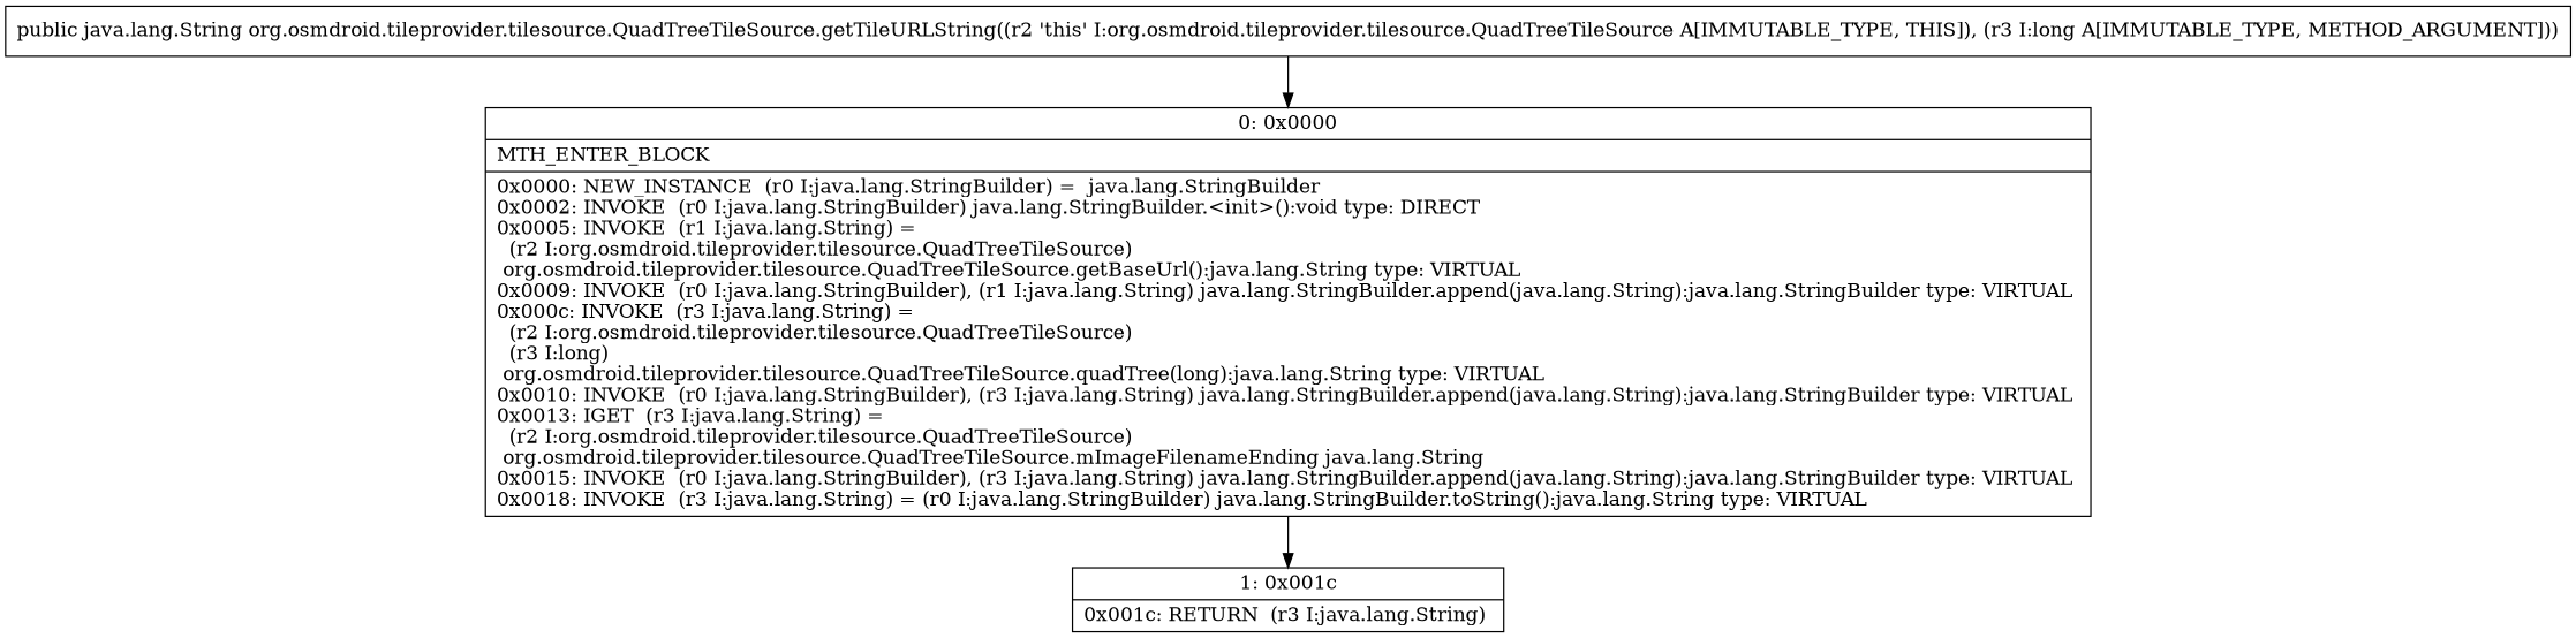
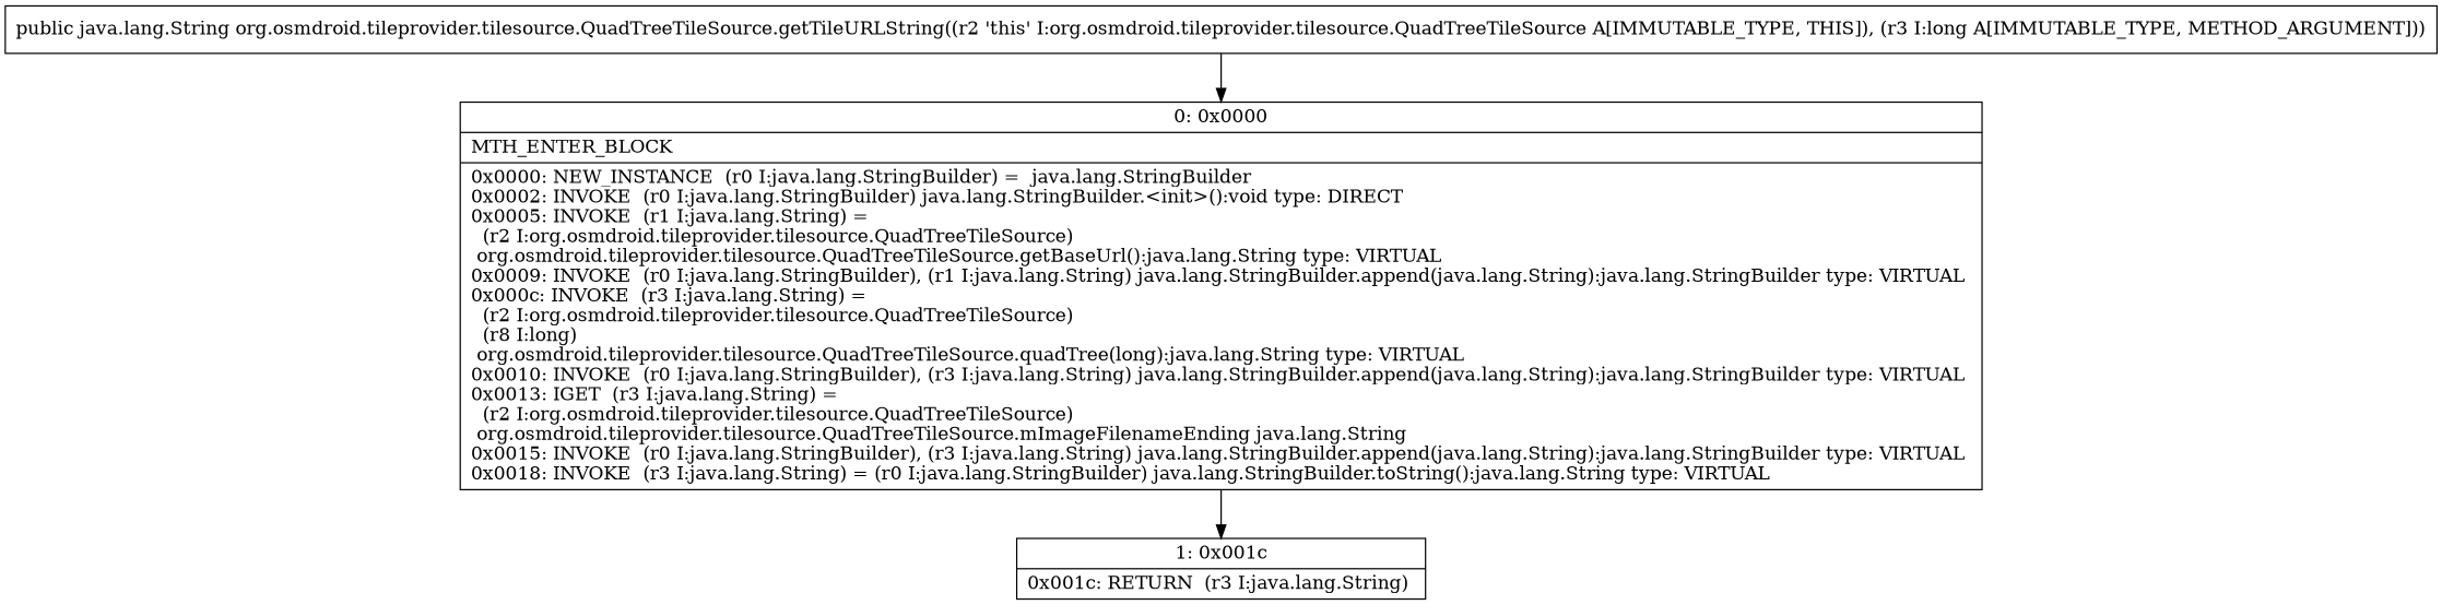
  digraph {
    node [shape=record]
-   n1 [label="{0\:\ 0x0000|MTH_ENTER_BLOCK\l|0x0000: NEW_INSTANCE  (r0 I:java.lang.StringBuilder) =  java.lang.StringBuilder \l0x0002: INVOKE  (r0 I:java.lang.StringBuilder) java.lang.StringBuilder.\<init\>():void type: DIRECT \l0x0005: INVOKE  (r1 I:java.lang.String) = \l  (r2 I:org.osmdroid.tileprovider.tilesource.QuadTreeTileSource)\l org.osmdroid.tileprovider.tilesource.QuadTreeTileSource.getBaseUrl():java.lang.String type: VIRTUAL \l0x0009: INVOKE  (r0 I:java.lang.StringBuilder), (r1 I:java.lang.String) java.lang.StringBuilder.append(java.lang.String):java.lang.StringBuilder type: VIRTUAL \l0x000c: INVOKE  (r3 I:java.lang.String) = \l  (r2 I:org.osmdroid.tileprovider.tilesource.QuadTreeTileSource)\l  (r3 I:long)\l org.osmdroid.tileprovider.tilesource.QuadTreeTileSource.quadTree(long):java.lang.String type: VIRTUAL \l0x0010: INVOKE  (r0 I:java.lang.StringBuilder), (r3 I:java.lang.String) java.lang.StringBuilder.append(java.lang.String):java.lang.StringBuilder type: VIRTUAL \l0x0013: IGET  (r3 I:java.lang.String) = \l  (r2 I:org.osmdroid.tileprovider.tilesource.QuadTreeTileSource)\l org.osmdroid.tileprovider.tilesource.QuadTreeTileSource.mImageFilenameEnding java.lang.String \l0x0015: INVOKE  (r0 I:java.lang.StringBuilder), (r3 I:java.lang.String) java.lang.StringBuilder.append(java.lang.String):java.lang.StringBuilder type: VIRTUAL \l0x0018: INVOKE  (r3 I:java.lang.String) = (r0 I:java.lang.StringBuilder) java.lang.StringBuilder.toString():java.lang.String type: VIRTUAL \l}"]
+   n1 [label="{0\:\ 0x0000|MTH_ENTER_BLOCK\l|0x0000: NEW_INSTANCE  (r0 I:java.lang.StringBuilder) =  java.lang.StringBuilder \l0x0002: INVOKE  (r0 I:java.lang.StringBuilder) java.lang.StringBuilder.\<init\>():void type: DIRECT \l0x0005: INVOKE  (r1 I:java.lang.String) = \l  (r2 I:org.osmdroid.tileprovider.tilesource.QuadTreeTileSource)\l org.osmdroid.tileprovider.tilesource.QuadTreeTileSource.getBaseUrl():java.lang.String type: VIRTUAL \l0x0009: INVOKE  (r0 I:java.lang.StringBuilder), (r1 I:java.lang.String) java.lang.StringBuilder.append(java.lang.String):java.lang.StringBuilder type: VIRTUAL \l0x000c: INVOKE  (r3 I:java.lang.String) = \l  (r2 I:org.osmdroid.tileprovider.tilesource.QuadTreeTileSource)\l  (r8 I:long)\l org.osmdroid.tileprovider.tilesource.QuadTreeTileSource.quadTree(long):java.lang.String type: VIRTUAL \l0x0010: INVOKE  (r0 I:java.lang.StringBuilder), (r3 I:java.lang.String) java.lang.StringBuilder.append(java.lang.String):java.lang.StringBuilder type: VIRTUAL \l0x0013: IGET  (r3 I:java.lang.String) = \l  (r2 I:org.osmdroid.tileprovider.tilesource.QuadTreeTileSource)\l org.osmdroid.tileprovider.tilesource.QuadTreeTileSource.mImageFilenameEnding java.lang.String \l0x0015: INVOKE  (r0 I:java.lang.StringBuilder), (r3 I:java.lang.String) java.lang.StringBuilder.append(java.lang.String):java.lang.StringBuilder type: VIRTUAL \l0x0018: INVOKE  (r3 I:java.lang.String) = (r0 I:java.lang.StringBuilder) java.lang.StringBuilder.toString():java.lang.String type: VIRTUAL \l}"]
    n2 [label="{1\:\ 0x001c|0x001c: RETURN  (r3 I:java.lang.String) \l}"]
    n3 [label="{public java.lang.String org.osmdroid.tileprovider.tilesource.QuadTreeTileSource.getTileURLString((r2 'this' I:org.osmdroid.tileprovider.tilesource.QuadTreeTileSource A[IMMUTABLE_TYPE, THIS]), (r3 I:long A[IMMUTABLE_TYPE, METHOD_ARGUMENT])) }"]
    n1 -> n2
    n3 -> n1
  }
